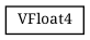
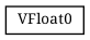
  digraph {
    rankdir=LR
    fontname="Noto Serif"
-   n1 [color=black fillcolor=white fontname="Noto Serif" fontsize=10 height=0.2 label=VFloat4 shape=record style=filled width=0.4]
+   n1 [color=black fillcolor=white fontname="Noto Serif" fontsize=10 height=0.2 label=VFloat0 shape=record style=filled width=0.4]
  }
